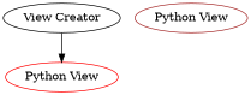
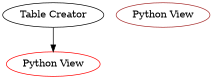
  digraph {
    rankdir=TB
    n1 [label="Python View" color=red]
-   n2 [label="View Creator" color=black]
+   n2 [label="Table Creator" color=black]
    n3 [label="Python View" color=brown]
    n2 -> n1 [arrowhead=normal]
  }
